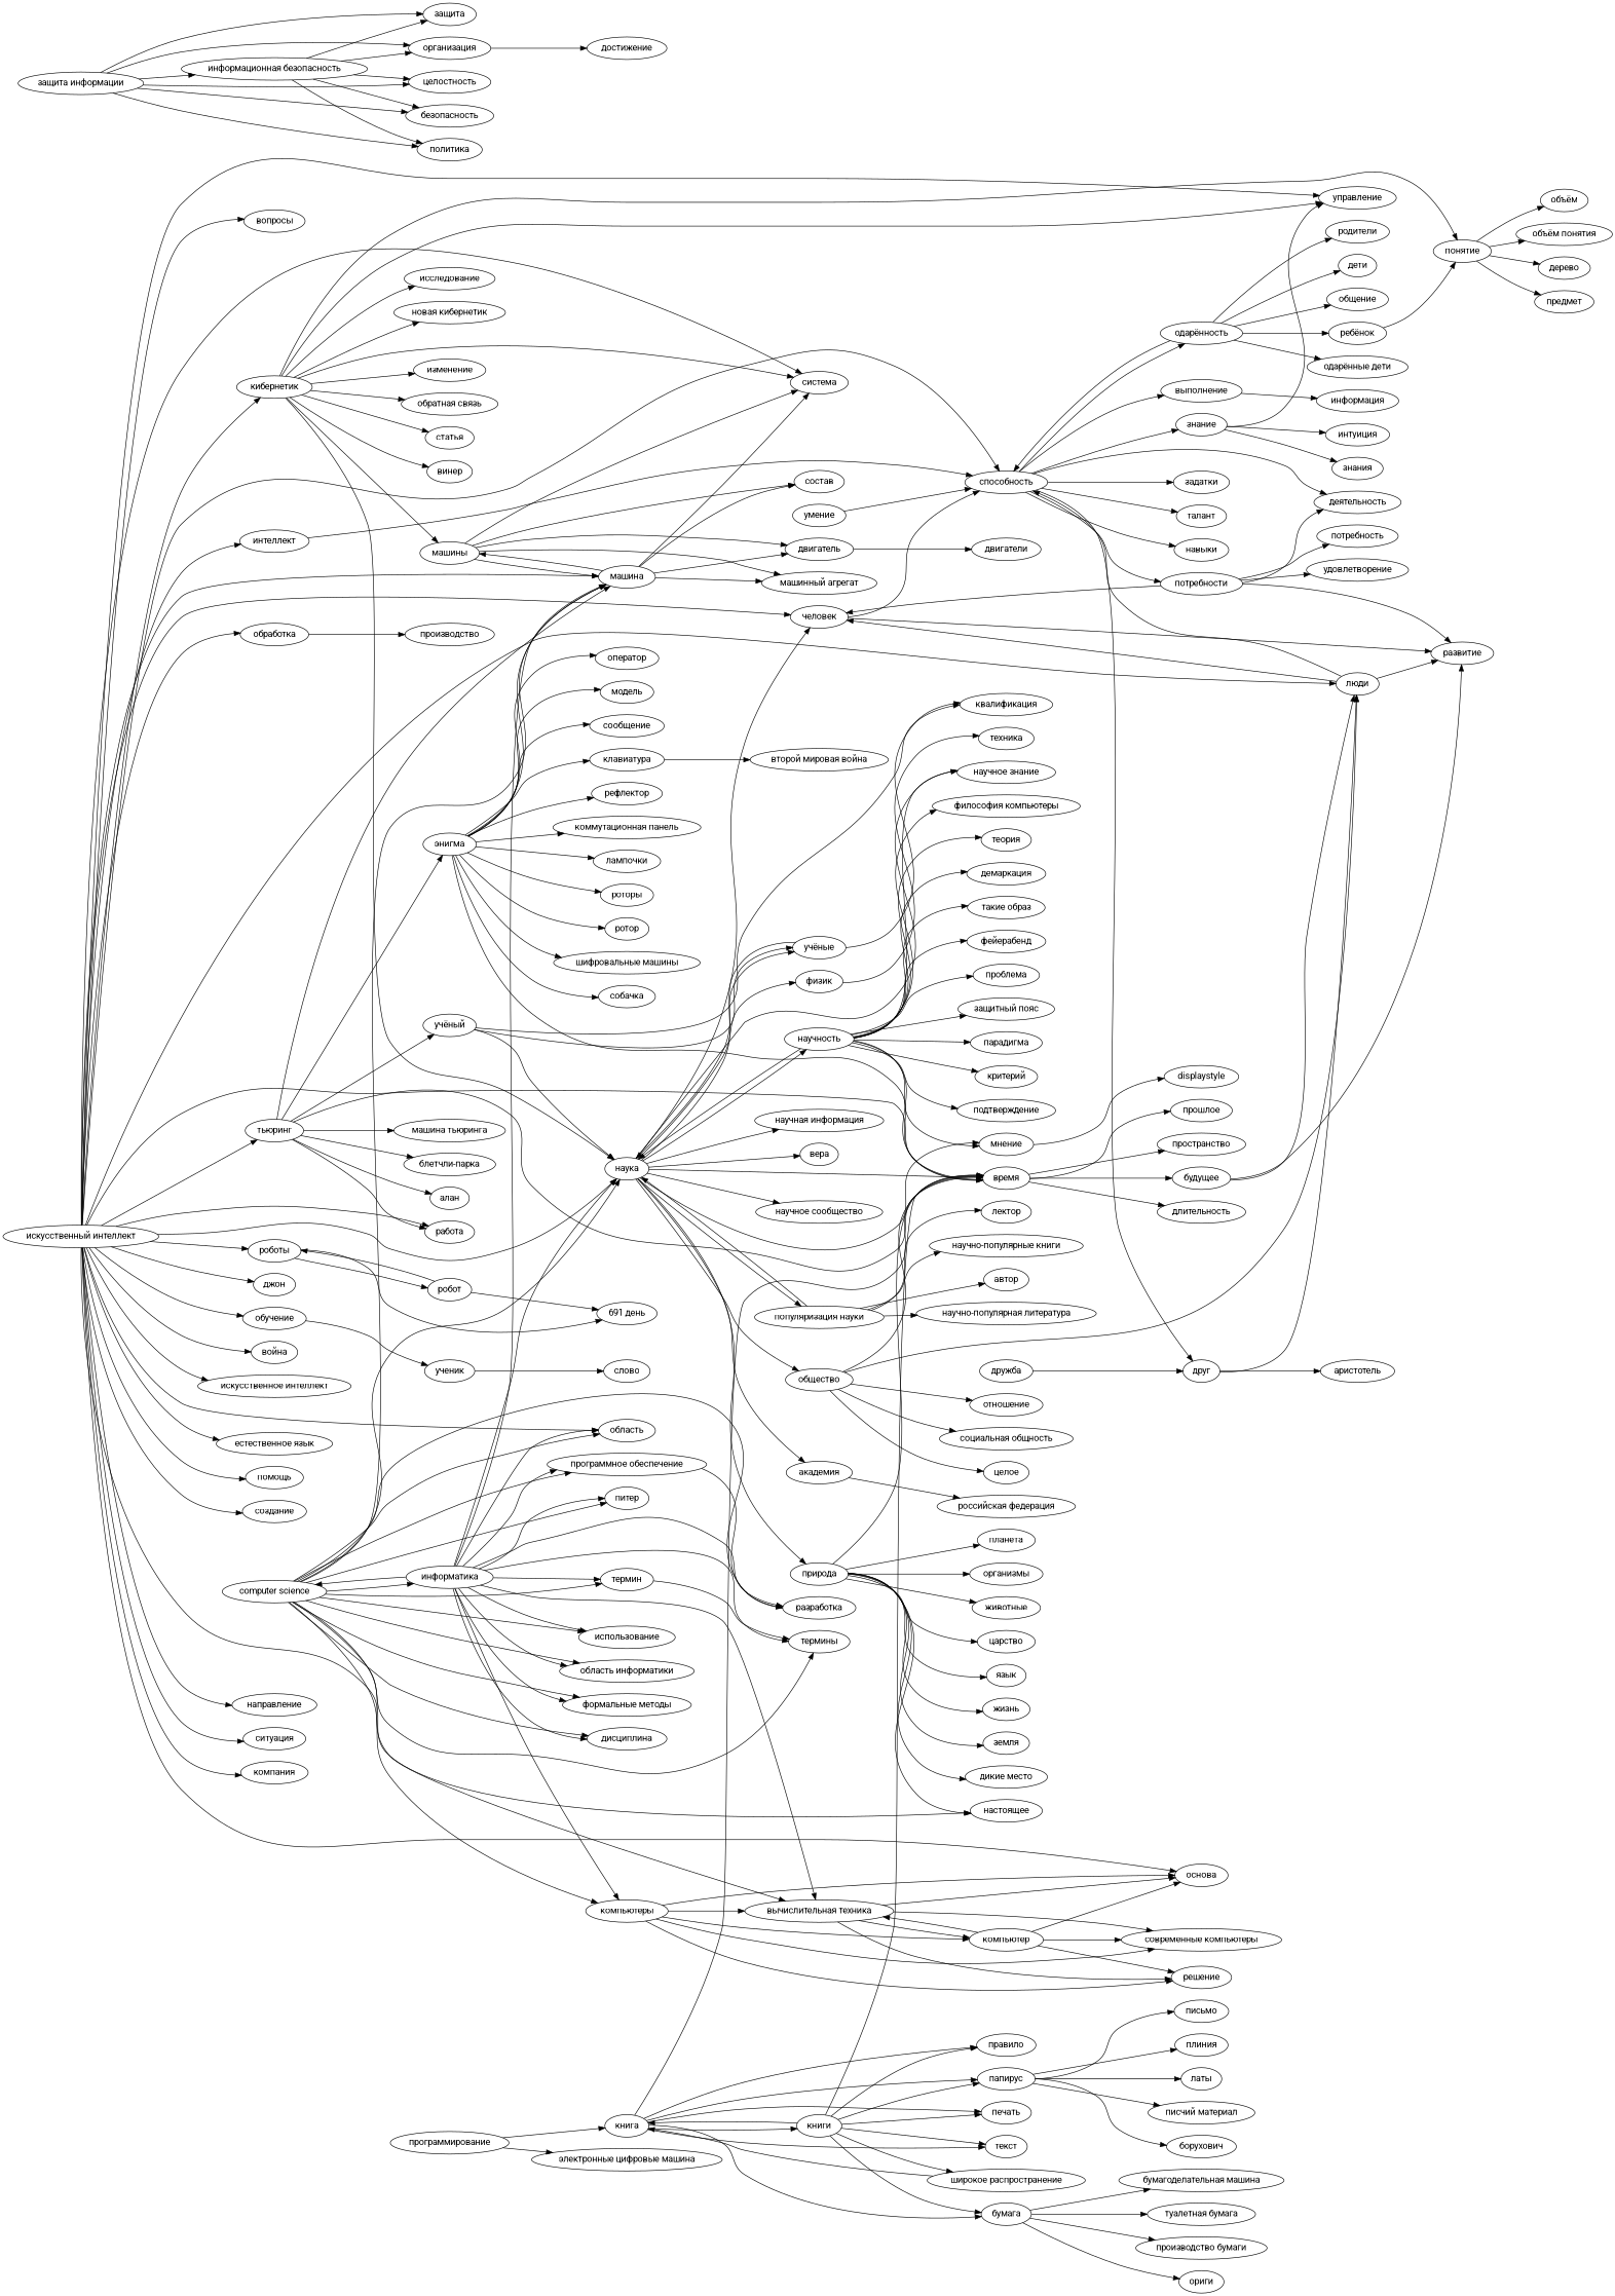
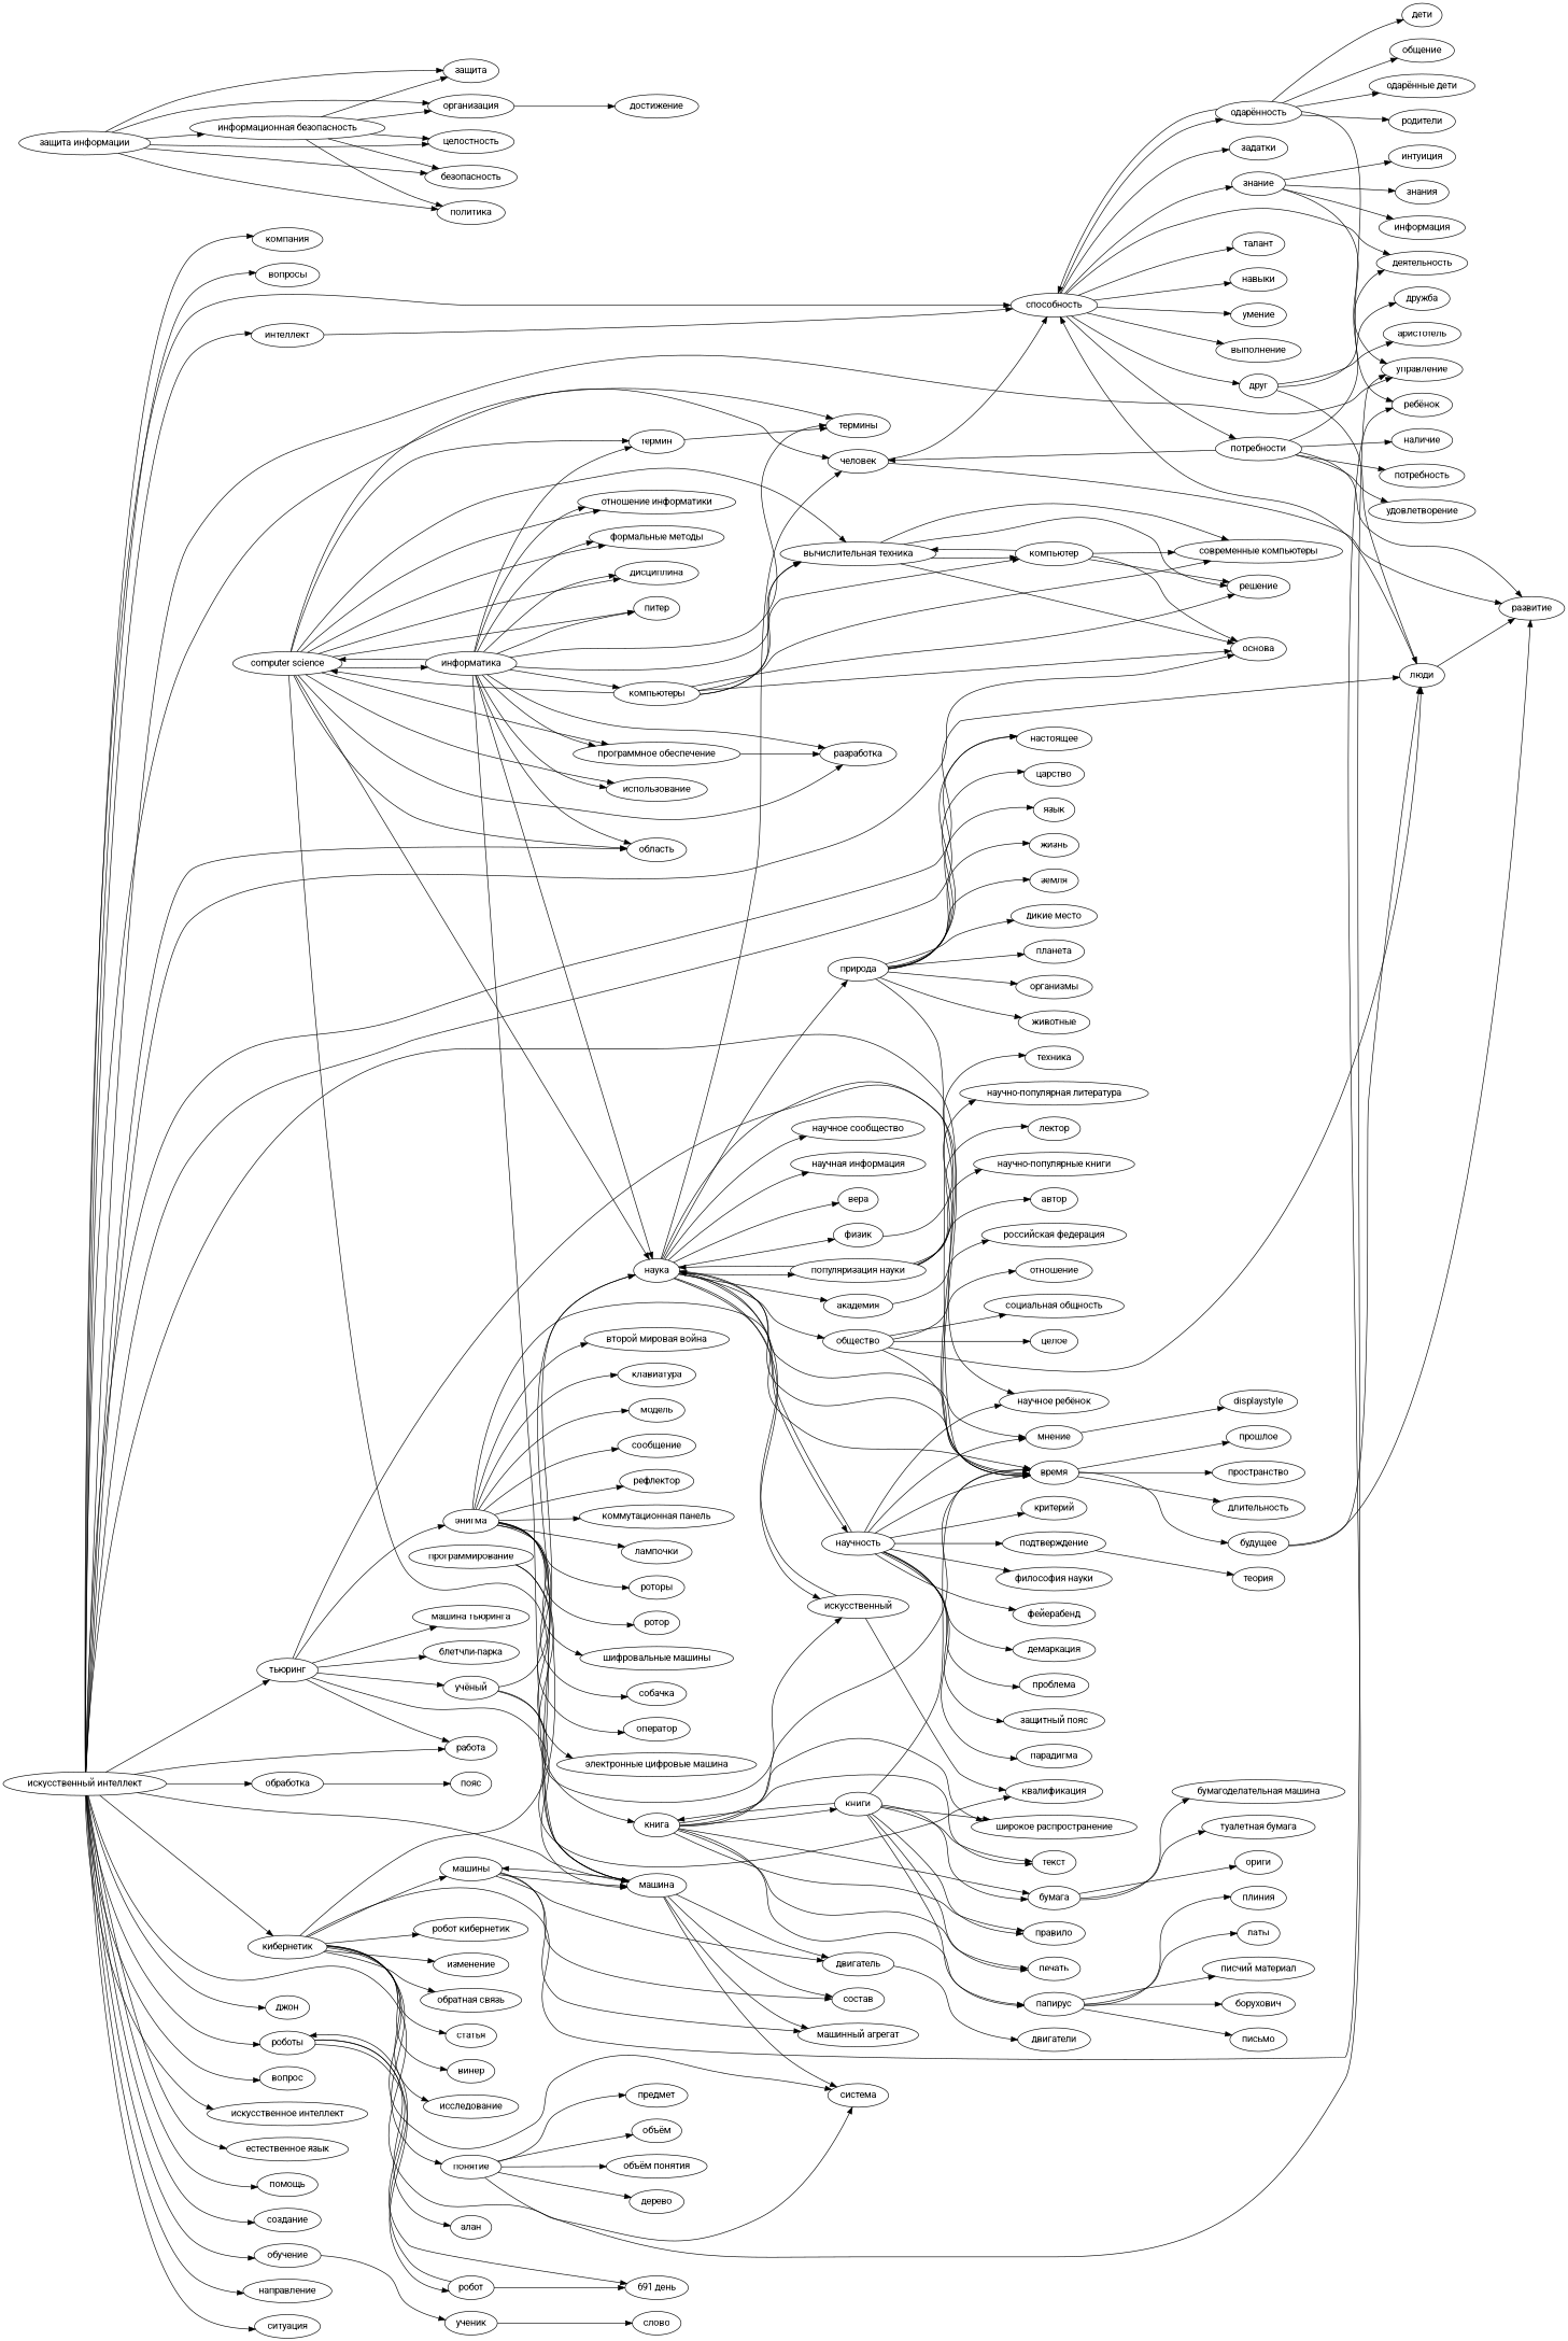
  digraph {
    fontname=Roboto
    rankdir=LR
    node [fontname=Roboto]
    edge [fontname=Roboto]
    "кибернетик"
    "управление"
    "машины"
    "наука"
    "понятие"
    "изменение"
    "система"
    "обратная связь"
    "статья"
    "винер"
    "исследование"
-   "новая кибернетик"
+   "новая кибернетик" [label="робот кибернетик"]
    "машина"
    "машинный агрегат"
    "состав"
    "двигатель"
    "человек"
    "общество"
    "время"
    "научность"
    "мнение"
-   "научное знание"
+   "научное знание" [label="научное ребёнок"]
    "популяризация науки"
    "академия"
    "природа"
-   "учёные"
+   "учёные" [label="искусственный"]
    "физик"
    "научное сообщество"
    "научная информация"
    "вера"
    "объём"
    "объём понятия"
    "дерево"
    "ребёнок"
    "предмет"
    "computer science"
    "термины"
    "вычислительная техника"
    "использование"
    "разработка"
    "термин"
    "область"
    "информатика"
    "компьютеры"
-   "область информатики"
+   "область информатики" [label="отношение информатики"]
    "формальные методы"
    "дисциплина"
    "программное обеспечение"
    "питер"
    "основа"
    "современные компьютеры"
    "компьютер"
    "решение"
    "люди"
    "развитие"
    "способность"
    "потребности"
    "знание"
    "друг"
    "одарённость"
    "задатки"
    "талант"
    "навыки"
    "деятельность"
    "умение"
    "выполнение"
    "социальная общность"
    "целое"
    "отношение"
    "пространство"
    "длительность"
    "прошлое"
    "будущее"
    "двигатели"
    "бумага"
    "ориги"
    "бумагоделательная машина"
    "туалетная бумага"
-   "производство бумаги"
    "защита информации"
    "защита"
    "организация"
    "информационная безопасность"
    "целостность"
    "безопасность"
    "политика"
    "достижение"
    "искусственный интеллект"
    "обработка"
    "тьюринг"
    "джон"
    "роботы"
-   "вопрос" [label="война"]
+   "вопрос"
    "искусственное интеллект"
    "работа"
    "естественное язык"
    "помощь"
    "создание"
    "интеллект"
    "обучение"
    "направление"
    "ситуация"
    "компания"
    "настоящее"
    "вопросы"
-   "производство"
+   "производство" [label="пояс"]
    "алан"
    "энигма"
    "учёный"
    "машина тьюринга"
    "блетчли-парка"
    "691 день"
    "робот"
    "ученик"
    "подтверждение"
-   "философия науки" [label="философия компьютеры"]
+   "философия науки"
    "теория"
    "демаркация"
-   "такие образ"
    "фейерабенд"
    "проблема"
    "защитный пояс"
    "парадигма"
    "критерий"
    displaystyle
    "удовлетворение"
+   "наличие"
    "потребность"
    "интуиция"
    "знания"
    "информация"
    "аристотель"
    "дружба"
    "одарённые дети"
    "родители"
    "дети"
    "общение"
    "лектор"
    "научно-популярные книги"
    "автор"
    "научно-популярная литература"
    "российская федерация"
    n143 [label="язык"]
    "жизнь"
    "земля"
    "дикие место"
    "планета"
    "организмы"
    "животные"
    "царство"
    "квалификация"
    n152 [label="техника"]
    "книга"
    "печать"
    "книги"
    "широкое распространение"
    "текст"
    "папирус"
    "правило"
    "писчий материал"
    "борухович"
    "письмо"
    "плиния"
    "латы"
    "ротор"
    "шифровальные машины"
    "собачка"
    "оператор"
    "второй мировая война"
    "клавиатура"
    "модель"
    "сообщение"
    "рефлектор"
    "коммутационная панель"
    "лампочки"
    "роторы"
    "программирование"
    "электронные цифровые машина"
    "слово"
    "кибернетик" -> "управление"
    "кибернетик" -> "машины"
    "кибернетик" -> "наука"
    "кибернетик" -> "понятие"
    "кибернетик" -> "изменение"
    "кибернетик" -> "система"
    "кибернетик" -> "обратная связь"
    "кибернетик" -> "статья"
    "кибернетик" -> "винер"
    "кибернетик" -> "исследование"
    "кибернетик" -> "новая кибернетик"
-   "машины" -> "система"
    "машины" -> "машина"
    "машины" -> "машинный агрегат"
    "машины" -> "состав"
    "машины" -> "двигатель"
    "наука" -> "человек"
    "наука" -> "общество"
    "наука" -> "время"
    "наука" -> "научность"
    "наука" -> "мнение"
    "наука" -> "научное знание"
    "наука" -> "популяризация науки"
    "наука" -> "академия"
    "наука" -> "природа"
    "наука" -> "учёные"
    "наука" -> "физик"
    "наука" -> "научное сообщество"
    "наука" -> "научная информация"
    "наука" -> "вера"
    "понятие" -> "объём"
    "понятие" -> "объём понятия"
    "понятие" -> "дерево"
-   "ребёнок" -> "понятие"
+   "понятие" -> "ребёнок"
    "понятие" -> "предмет"
    "машина" -> "машины"
    "машина" -> "система"
    "машина" -> "машинный агрегат"
    "машина" -> "состав"
    "машина" -> "двигатель"
    "двигатель" -> "двигатели"
    "человек" -> "развитие"
    "человек" -> "способность"
    "общество" -> "время"
    "общество" -> "люди"
    "общество" -> "социальная общность"
    "общество" -> "целое"
    "общество" -> "отношение"
    "время" -> "пространство"
    "время" -> "длительность"
    "время" -> "прошлое"
    "время" -> "будущее"
    "научность" -> "наука"
    "научность" -> "время"
    "научность" -> "мнение"
    "научность" -> "научное знание"
    "научность" -> "подтверждение"
    "научность" -> "философия науки"
-   "научность" -> "теория"
+   "подтверждение" -> "теория"
    "научность" -> "демаркация"
-   "научность" -> "такие образ"
    "научность" -> "фейерабенд"
    "научность" -> "проблема"
    "научность" -> "защитный пояс"
    "научность" -> "парадигма"
    "научность" -> "критерий"
    "мнение" -> displaystyle
    "популяризация науки" -> "наука"
    "популяризация науки" -> "лектор"
    "популяризация науки" -> "научно-популярные книги"
    "популяризация науки" -> "автор"
    "популяризация науки" -> "научно-популярная литература"
    "академия" -> "российская федерация"
    "природа" -> "время"
    "природа" -> "настоящее"
    "природа" -> n143
    "природа" -> "жизнь"
    "природа" -> "земля"
    "природа" -> "дикие место"
    "природа" -> "планета"
    "природа" -> "организмы"
    "природа" -> "животные"
    "природа" -> "царство"
    "учёные" -> "наука"
    "учёные" -> "квалификация"
    "физик" -> n152
    "computer science" -> "наука"
    "computer science" -> "машина"
    "computer science" -> "термины"
    "computer science" -> "вычислительная техника"
    "computer science" -> "использование"
    "computer science" -> "разработка"
    "computer science" -> "термин"
    "computer science" -> "область"
    "computer science" -> "информатика"
-   "computer science" -> "компьютеры"
+   "компьютеры" -> "computer science"
    "computer science" -> "область информатики"
    "computer science" -> "формальные методы"
    "computer science" -> "дисциплина"
    "computer science" -> "программное обеспечение"
    "computer science" -> "питер"
    "вычислительная техника" -> "основа"
    "вычислительная техника" -> "современные компьютеры"
    "вычислительная техника" -> "компьютер"
    "вычислительная техника" -> "решение"
    "термин" -> "термины"
    "информатика" -> "наука"
    "информатика" -> "машина"
    "информатика" -> "computer science"
    "информатика" -> "термины"
    "информатика" -> "вычислительная техника"
    "информатика" -> "использование"
    "информатика" -> "разработка"
    "информатика" -> "термин"
    "информатика" -> "область"
    "информатика" -> "компьютеры"
    "информатика" -> "область информатики"
    "информатика" -> "формальные методы"
    "информатика" -> "дисциплина"
    "информатика" -> "программное обеспечение"
    "информатика" -> "питер"
    "компьютеры" -> "вычислительная техника"
    "компьютеры" -> "основа"
    "компьютеры" -> "современные компьютеры"
    "компьютеры" -> "компьютер"
    "компьютеры" -> "решение"
    "программное обеспечение" -> "разработка"
    "компьютер" -> "вычислительная техника"
    "компьютер" -> "основа"
    "компьютер" -> "современные компьютеры"
    "компьютер" -> "решение"
-   "люди" -> "человек"
    "люди" -> "развитие"
    "люди" -> "способность"
    "способность" -> "потребности"
    "способность" -> "знание"
    "способность" -> "друг"
    "способность" -> "одарённость"
    "способность" -> "задатки"
    "способность" -> "талант"
    "способность" -> "навыки"
    "способность" -> "деятельность"
-   "умение" -> "способность"
+   "способность" -> "умение"
    "способность" -> "выполнение"
    "потребности" -> "человек"
    "потребности" -> "развитие"
    "потребности" -> "деятельность"
    "потребности" -> "удовлетворение"
+   "потребности" -> "наличие"
    "потребности" -> "потребность"
    "знание" -> "управление"
    "знание" -> "интуиция"
    "знание" -> "знания"
-   "выполнение" -> "информация"
+   "знание" -> "информация"
    "друг" -> "люди"
    "друг" -> "аристотель"
-   "дружба" -> "друг"
+   "друг" -> "дружба"
    "одарённость" -> "ребёнок"
    "одарённость" -> "способность"
    "одарённость" -> "одарённые дети"
    "одарённость" -> "родители"
    "одарённость" -> "дети"
    "одарённость" -> "общение"
    "будущее" -> "люди"
    "будущее" -> "развитие"
    "бумага" -> "ориги"
    "бумага" -> "бумагоделательная машина"
    "бумага" -> "туалетная бумага"
-   "бумага" -> "производство бумаги"
    "защита информации" -> "защита"
    "защита информации" -> "организация"
    "защита информации" -> "информационная безопасность"
    "защита информации" -> "целостность"
    "защита информации" -> "безопасность"
    "защита информации" -> "политика"
    "организация" -> "достижение"
    "информационная безопасность" -> "защита"
    "информационная безопасность" -> "организация"
    "информационная безопасность" -> "целостность"
    "информационная безопасность" -> "безопасность"
    "информационная безопасность" -> "политика"
    "искусственный интеллект" -> "кибернетик"
    "искусственный интеллект" -> "управление"
-   "искусственный интеллект" -> "наука"
    "искусственный интеллект" -> "система"
    "искусственный интеллект" -> "машина"
    "искусственный интеллект" -> "человек"
    "искусственный интеллект" -> "время"
    "искусственный интеллект" -> "область"
    "искусственный интеллект" -> "основа"
    "искусственный интеллект" -> "люди"
    "искусственный интеллект" -> "способность"
    "искусственный интеллект" -> "обработка"
    "искусственный интеллект" -> "тьюринг"
    "искусственный интеллект" -> "джон"
    "искусственный интеллект" -> "роботы"
    "искусственный интеллект" -> "вопрос"
    "искусственный интеллект" -> "искусственное интеллект"
    "искусственный интеллект" -> "работа"
    "искусственный интеллект" -> "естественное язык"
    "искусственный интеллект" -> "помощь"
    "искусственный интеллект" -> "создание"
    "искусственный интеллект" -> "интеллект"
    "искусственный интеллект" -> "обучение"
    "искусственный интеллект" -> "направление"
    "искусственный интеллект" -> "ситуация"
    "искусственный интеллект" -> "компания"
    "искусственный интеллект" -> "настоящее"
    "искусственный интеллект" -> "вопросы"
    "обработка" -> "производство"
    "тьюринг" -> "машина"
    "тьюринг" -> "время"
    "тьюринг" -> "работа"
-   "тьюринг" -> "алан"
+   "роботы" -> "алан"
    "тьюринг" -> "энигма"
    "тьюринг" -> "учёный"
    "тьюринг" -> "машина тьюринга"
    "тьюринг" -> "блетчли-парка"
    "роботы" -> "691 день"
    "роботы" -> "робот"
    "интеллект" -> "способность"
    "обучение" -> "ученик"
    "энигма" -> "машина"
    "энигма" -> "время"
    "энигма" -> "ротор"
    "энигма" -> "шифровальные машины"
    "энигма" -> "собачка"
    "энигма" -> "оператор"
-   "клавиатура" -> "второй мировая война"
+   "энигма" -> "второй мировая война"
    "энигма" -> "клавиатура"
    "энигма" -> "модель"
    "энигма" -> "сообщение"
    "энигма" -> "рефлектор"
    "энигма" -> "коммутационная панель"
    "энигма" -> "лампочки"
    "энигма" -> "роторы"
    "учёный" -> "наука"
    "учёный" -> "учёные"
    "учёный" -> "квалификация"
    "робот" -> "роботы"
    "робот" -> "691 день"
    "ученик" -> "слово"
    "книга" -> "время"
    "книга" -> "бумага"
    "книга" -> "печать"
    "книга" -> "книги"
-   "широкое распространение" -> "книга"
+   "книга" -> "широкое распространение"
    "книга" -> "текст"
    "книга" -> "папирус"
    "книга" -> "правило"
    "книги" -> "время"
    "книги" -> "бумага"
    "книги" -> "книга"
    "книги" -> "печать"
    "книги" -> "широкое распространение"
    "книги" -> "текст"
    "книги" -> "папирус"
    "книги" -> "правило"
    "папирус" -> "писчий материал"
    "папирус" -> "борухович"
    "папирус" -> "письмо"
    "папирус" -> "плиния"
    "папирус" -> "латы"
    "программирование" -> "книга"
    "программирование" -> "электронные цифровые машина"
  }
